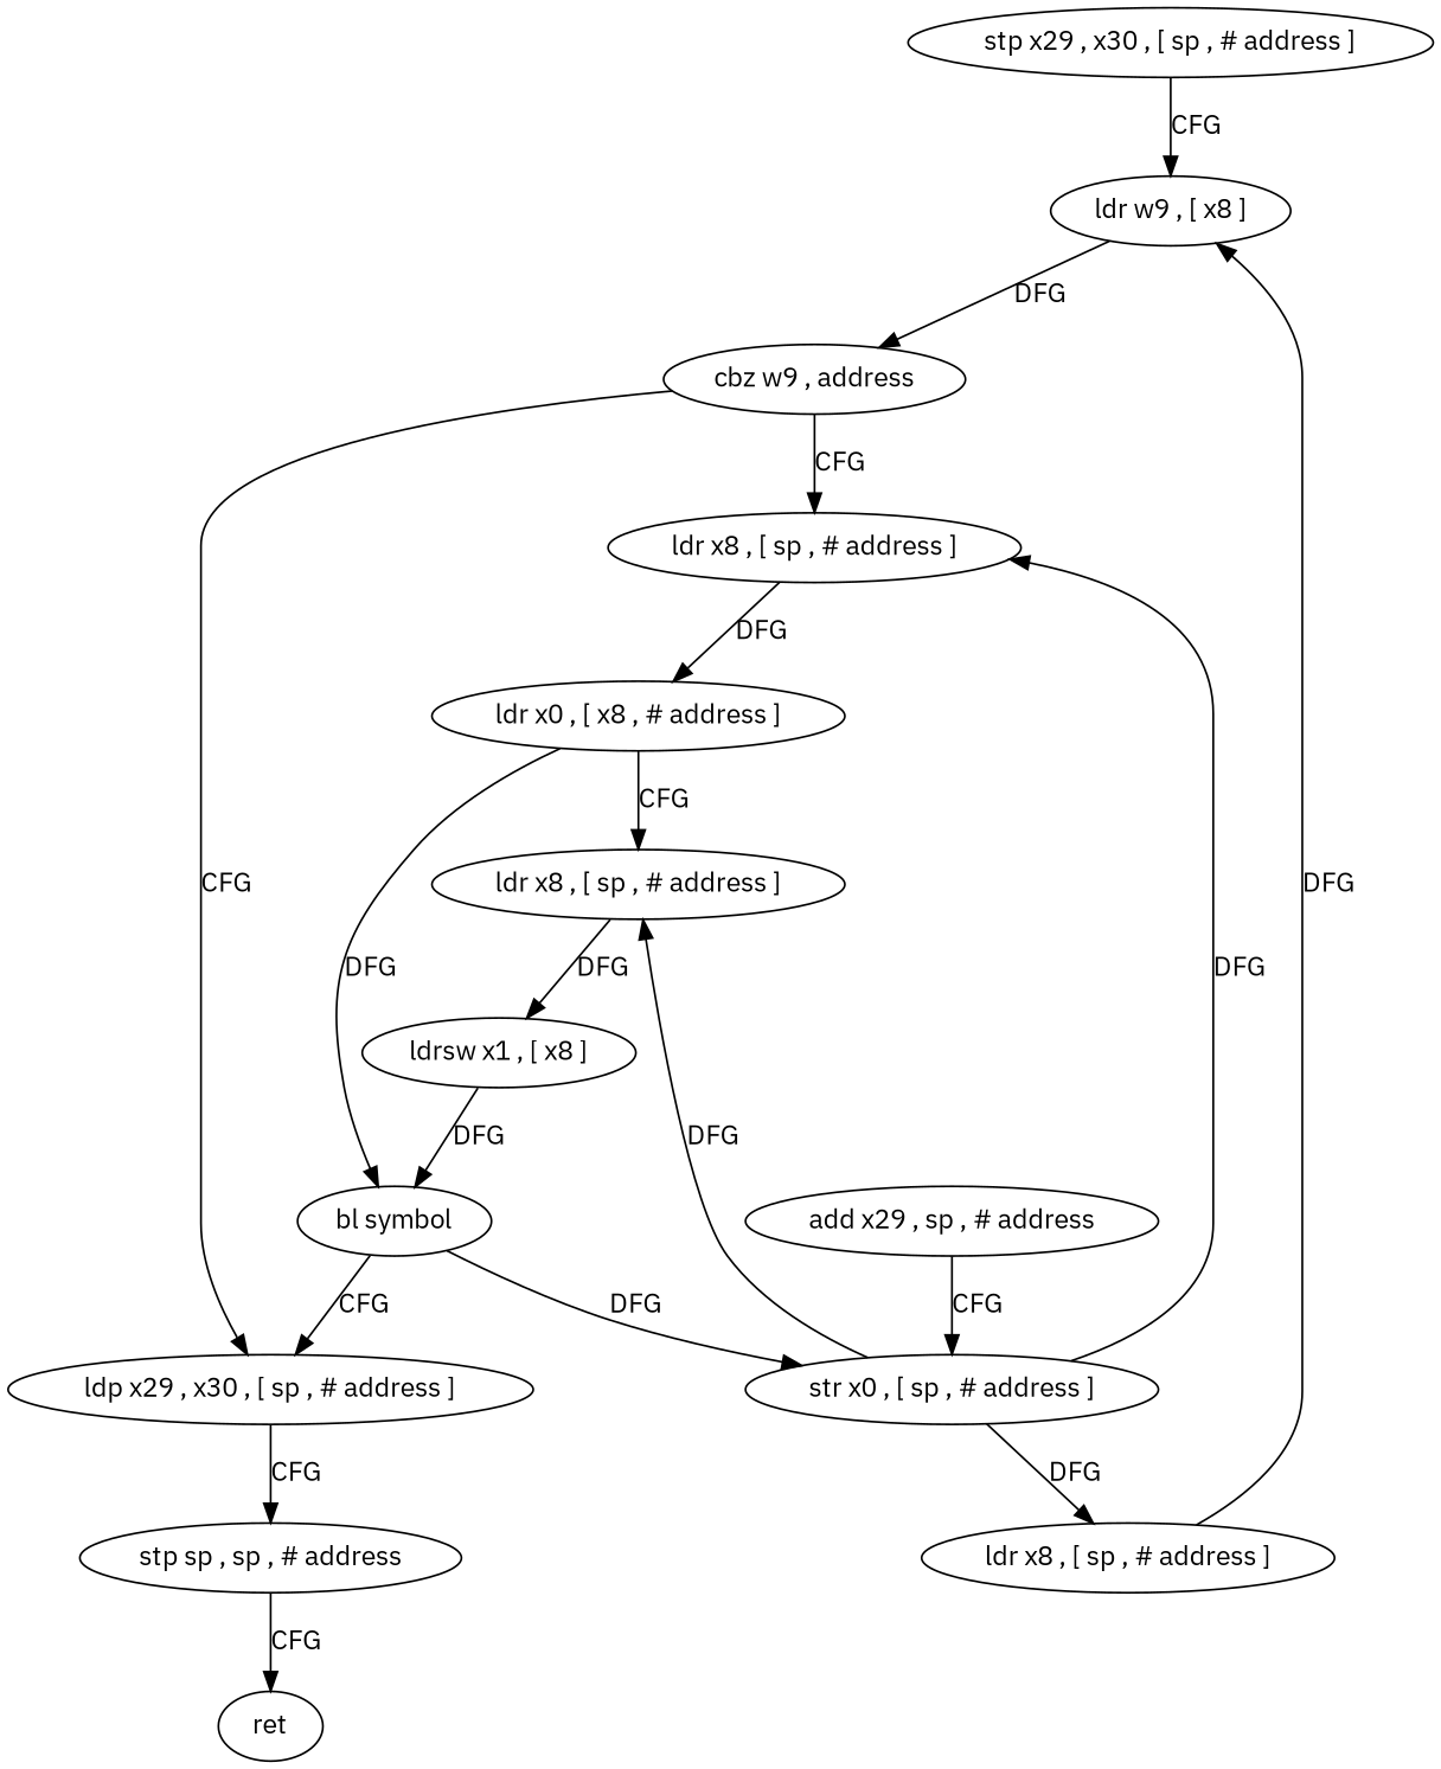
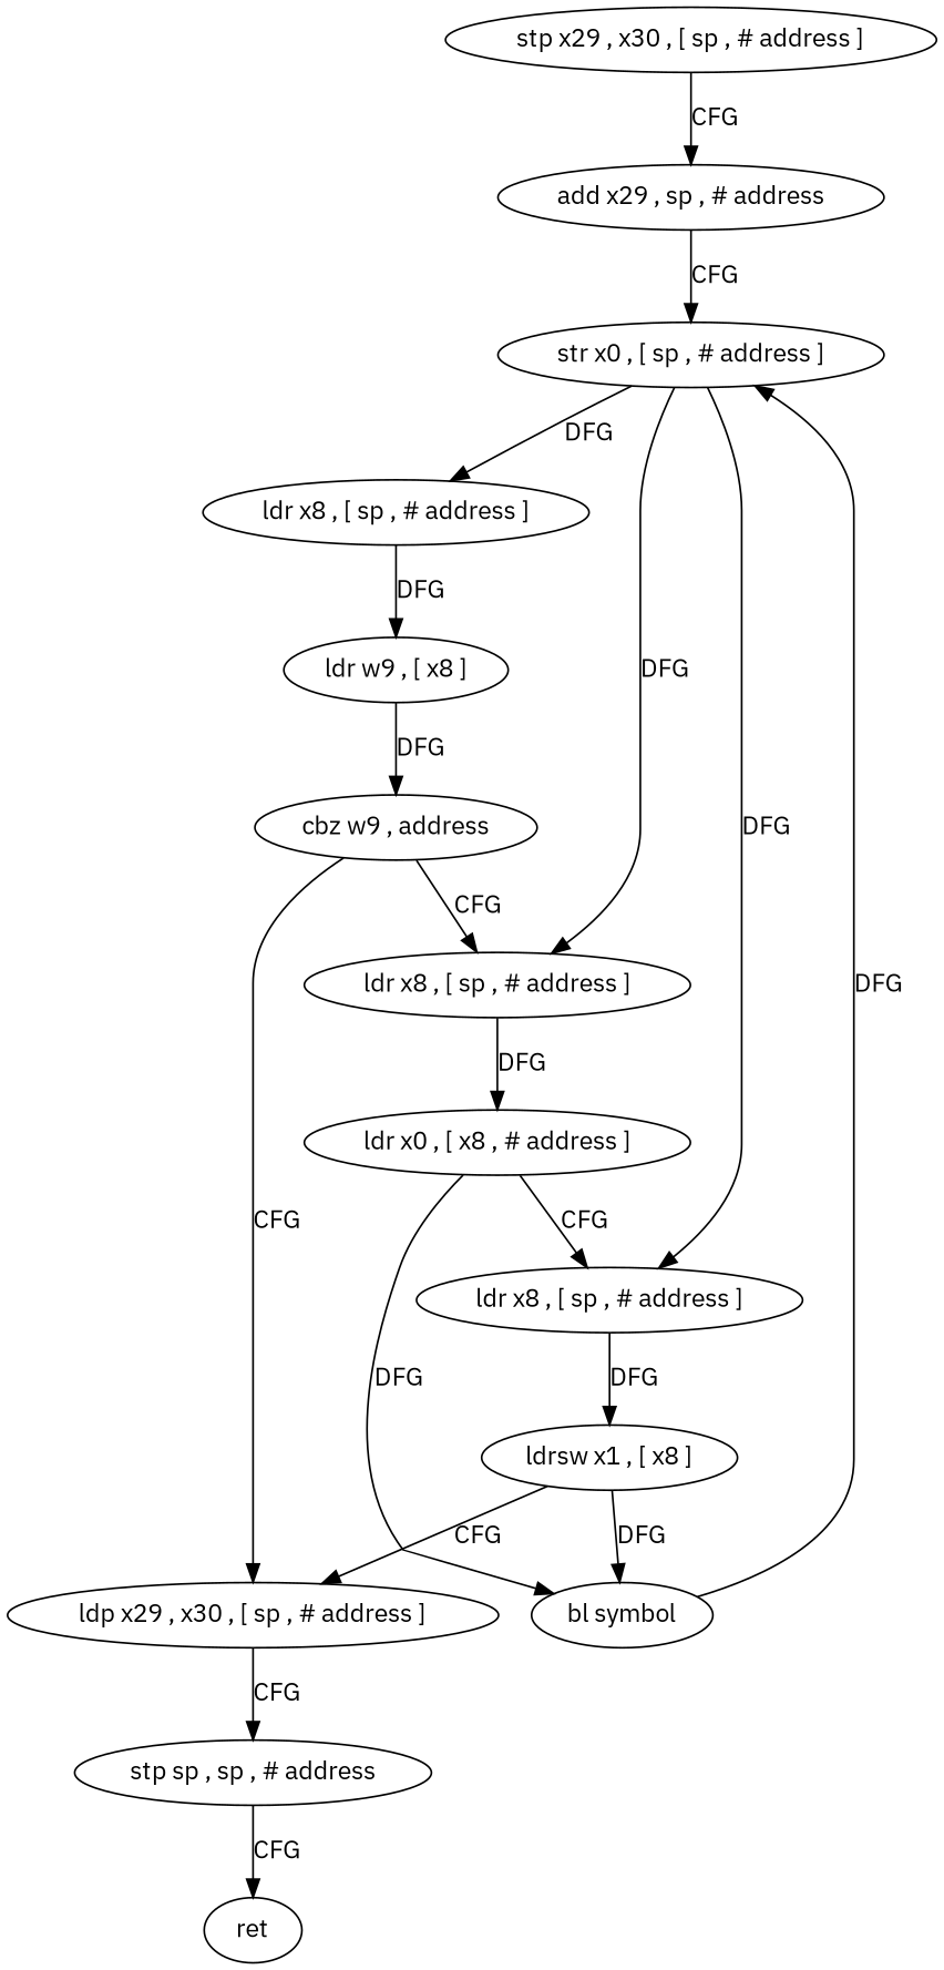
  digraph {
    fontname="IBM Plex Sans"
    node [fontname="IBM Plex Sans"]
    edge [fontname="IBM Plex Sans"]
    n1 [label="stp x29 , x30 , [ sp , # address ]"]
    n2 [label="add x29 , sp , # address"]
    n3 [label="str x0 , [ sp , # address ]"]
    n4 [label="ldr x8 , [ sp , # address ]"]
    n5 [label="ldr x8 , [ sp , # address ]"]
    n6 [label="ldr x8 , [ sp , # address ]"]
    n7 [label="ldr w9 , [ x8 ]"]
    n8 [label="ldr x0 , [ x8 , # address ]"]
    n9 [label="ldrsw x1 , [ x8 ]"]
    n10 [label="cbz w9 , address"]
    n11 [label="ldp x29 , x30 , [ sp , # address ]"]
    n12 [label="stp sp , sp , # address"]
    n13 [label=ret]
    n14 [label="bl symbol"]
-   n1 -> n7 [label=CFG]
+   n1 -> n2 [label=CFG]
    n2 -> n3 [label=CFG]
    n3 -> n4 [label=DFG]
    n3 -> n5 [label=DFG]
    n3 -> n6 [label=DFG]
    n4 -> n7 [label=DFG]
    n5 -> n8 [label=DFG]
    n6 -> n9 [label=DFG]
    n7 -> n10 [label=DFG]
    n8 -> n6 [label=CFG]
    n8 -> n14 [label=DFG]
    n9 -> n14 [label=DFG]
    n10 -> n5 [label=CFG]
    n10 -> n11 [label=CFG]
    n11 -> n12 [label=CFG]
    n12 -> n13 [label=CFG]
    n14 -> n3 [label=DFG]
-   n14 -> n11 [label=CFG]
+   n9 -> n11 [label=CFG]
  }
